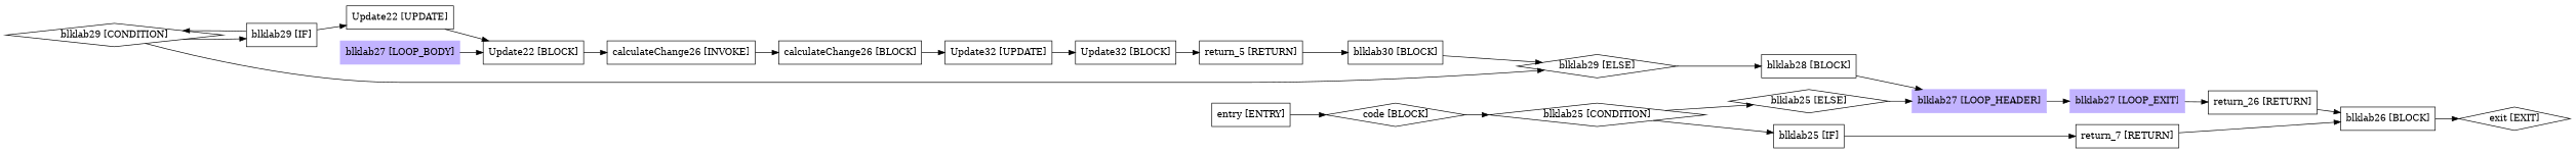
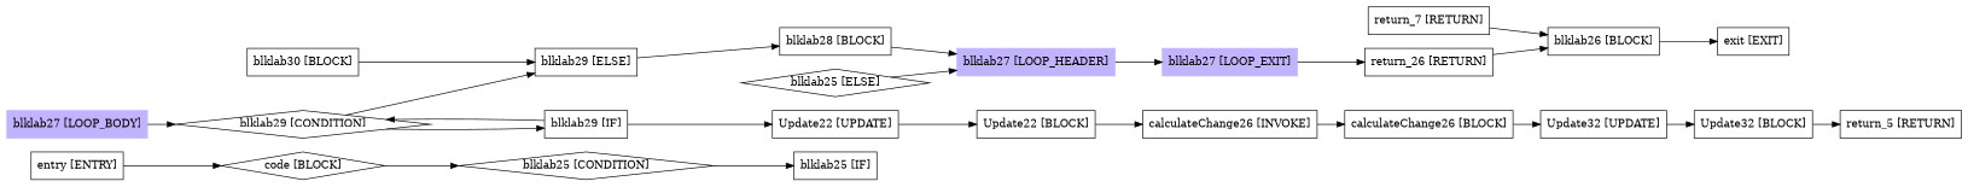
  digraph {
    rankdir=LR
    node [shape=box]
    "code [BLOCK]" [shape=diamond]
    "entry [ENTRY]"
    "blklab25 [CONDITION]" [shape=diamond]
    "blklab25 [IF]"
    "blklab25 [ELSE]" [shape=diamond]
    "return_7 [RETURN]"
    "blklab27 [LOOP_HEADER]" [color=".7 .3 1.0" style=filled]
    "blklab26 [BLOCK]"
    "blklab27 [LOOP_EXIT]" [color=".7 .3 1.0" style=filled]
-   "exit [EXIT]" [shape=diamond]
+   "exit [EXIT]"
    "blklab27 [LOOP_BODY]" [color=".7 .3 1.0" style=filled]
    "blklab29 [CONDITION]" [shape=diamond]
    "return_26 [RETURN]"
    "blklab29 [IF]"
-   "blklab29 [ELSE]" [shape=diamond]
+   "blklab29 [ELSE]"
    "Update22 [UPDATE]"
    "blklab28 [BLOCK]"
    "Update22 [BLOCK]"
    "calculateChange26 [INVOKE]"
    "calculateChange26 [BLOCK]"
    "Update32 [UPDATE]"
    "Update32 [BLOCK]"
    "return_5 [RETURN]"
    "blklab30 [BLOCK]"
    "code [BLOCK]" -> "blklab25 [CONDITION]"
    "entry [ENTRY]" -> "code [BLOCK]"
    "blklab25 [CONDITION]" -> "blklab25 [IF]"
-   "blklab25 [CONDITION]" -> "blklab25 [ELSE]"
-   "blklab25 [IF]" -> "return_7 [RETURN]"
    "blklab25 [ELSE]" -> "blklab27 [LOOP_HEADER]"
    "return_7 [RETURN]" -> "blklab26 [BLOCK]"
    "blklab27 [LOOP_HEADER]" -> "blklab27 [LOOP_EXIT]"
    "blklab26 [BLOCK]" -> "exit [EXIT]"
    "blklab27 [LOOP_EXIT]" -> "return_26 [RETURN]"
-   "blklab27 [LOOP_BODY]" -> "Update22 [BLOCK]"
+   "blklab27 [LOOP_BODY]" -> "blklab29 [CONDITION]"
    "blklab29 [CONDITION]" -> "blklab29 [IF]"
    "blklab29 [CONDITION]" -> "blklab29 [ELSE]"
    "return_26 [RETURN]" -> "blklab26 [BLOCK]"
    "blklab29 [IF]" -> "blklab29 [CONDITION]"
    "blklab29 [IF]" -> "Update22 [UPDATE]"
    "blklab29 [ELSE]" -> "blklab28 [BLOCK]"
    "Update22 [UPDATE]" -> "Update22 [BLOCK]"
    "blklab28 [BLOCK]" -> "blklab27 [LOOP_HEADER]"
    "Update22 [BLOCK]" -> "calculateChange26 [INVOKE]"
    "calculateChange26 [INVOKE]" -> "calculateChange26 [BLOCK]"
    "calculateChange26 [BLOCK]" -> "Update32 [UPDATE]"
    "Update32 [UPDATE]" -> "Update32 [BLOCK]"
    "Update32 [BLOCK]" -> "return_5 [RETURN]"
-   "return_5 [RETURN]" -> "blklab30 [BLOCK]"
    "blklab30 [BLOCK]" -> "blklab29 [ELSE]"
  }
